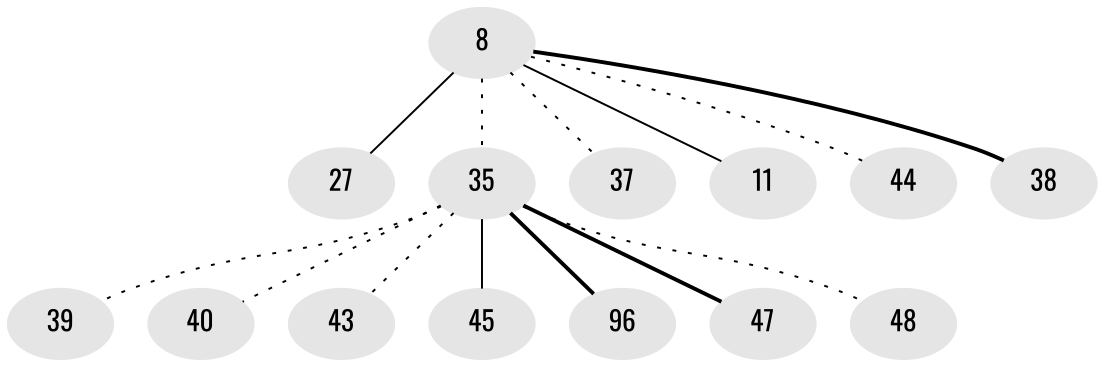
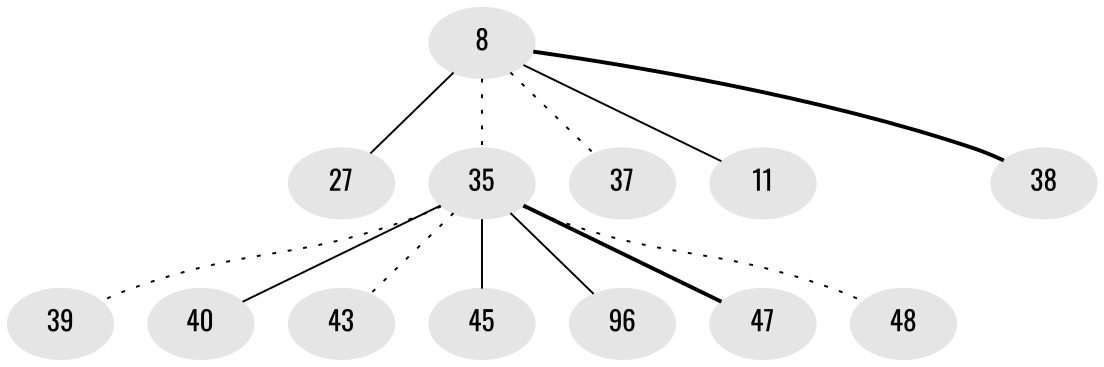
  graph {
    fontname=Oswald
    node [color=gray90 fontname=Oswald style=filled]
    edge [fontname=Oswald style=dotted]
    8 [super="+4+7"]
    27 [super="+17"]
    35 [super="+15+2+10+11+9+16+18+22+28+30+31+32+33"]
    37 [super="+34"]
    n5 [label=11]
-   44 [super="+29"]
    38
    39
    40 [super="+13+14+23+26"]
    43
    45
    n12 [label=96]
    47 [super="+42"]
    48
    8 -- 27 [style=solid]
    8 -- 35 [weight=7]
    8 -- 37
    8 -- n5 [style=solid]
-   8 -- 44
    8 -- 38 [style=bold]
    35 -- 39
-   35 -- 40
+   35 -- 40 [style=solid]
    35 -- 43
    35 -- 45 [style=solid weight=2]
-   35 -- n12 [style=bold]
+   35 -- n12 [style=solid]
    35 -- 47 [style=bold]
    35 -- 48
  }
